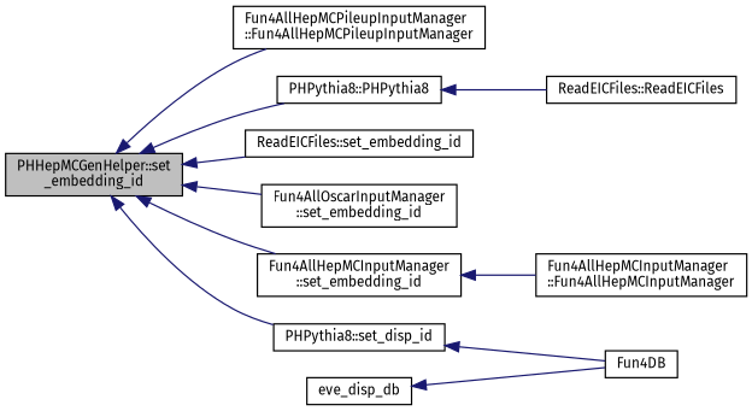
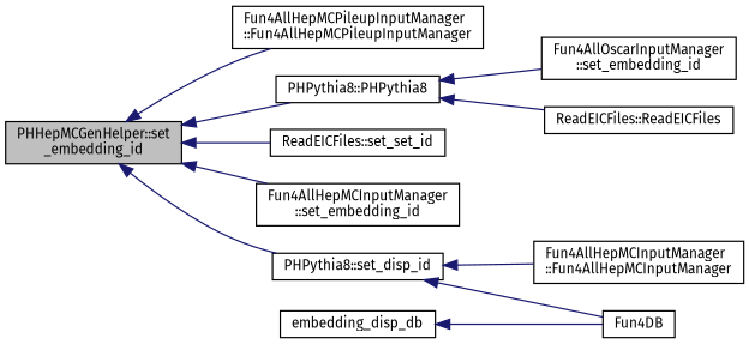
  digraph {
    fontname="Fira Sans"
    rankdir=LR
    node [color=black fontname="Fira Sans" fontsize=10 shape=record]
    edge [color=midnightblue dir=back fontname="Fira Sans" fontsize=10 labelfontname=FreeSans labelfontsize=10 style=solid]
    n1 [fillcolor=grey75 fontcolor=black height=0.2 label="PHHepMCGenHelper::set\l_embedding_id" style=filled width=0.4]
    n2 [height=0.2 label="Fun4AllHepMCPileupInputManager\l::Fun4AllHepMCPileupInputManager" width=0.4]
    n3 [height=0.2 label="PHPythia8::PHPythia8" width=0.4]
-   n4 [height=0.2 label="ReadEICFiles::set_embedding_id" width=0.4]
+   n4 [height=0.2 label="ReadEICFiles::set_set_id" width=0.4]
    n5 [height=0.2 label="Fun4AllOscarInputManager\l::set_embedding_id" width=0.4]
    n6 [height=0.2 label="Fun4AllHepMCInputManager\l::set_embedding_id" width=0.4]
    n7 [height=0.2 label="PHPythia8::set_disp_id" width=0.4]
    n8 [height=0.2 label="ReadEICFiles::ReadEICFiles" width=0.4]
    n9 [height=0.2 label="Fun4AllHepMCInputManager\l::Fun4AllHepMCInputManager" width=0.4]
    n10 [height=0.2 label=Fun4DB width=0.4]
-   n11 [height=0.2 label=eve_disp_db width=0.4]
+   n11 [height=0.2 label=embedding_disp_db width=0.4]
    n1 -> n2
    n1 -> n3
    n1 -> n4
-   n1 -> n5
+   n3 -> n5
    n1 -> n6
    n1 -> n7
    n3 -> n8
-   n6 -> n9
+   n7 -> n9
    n7 -> n10
    n11 -> n10
  }
